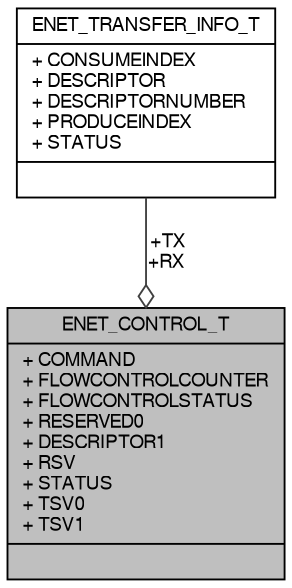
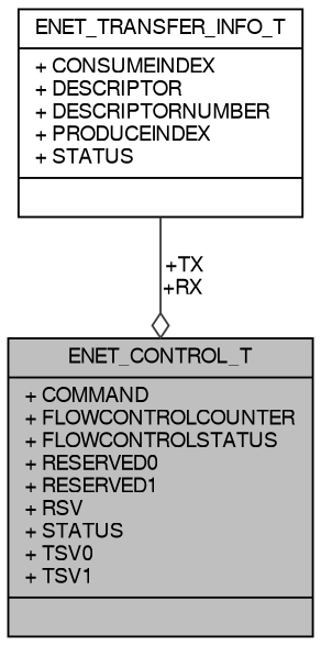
  digraph {
    node [color=black fontname=FreeSans fontsize=10 shape=record style=filled]
-   n1 [fillcolor=grey75 fontcolor=black height=0.2 label="{ENET_CONTROL_T\n|+ COMMAND\l+ FLOWCONTROLCOUNTER\l+ FLOWCONTROLSTATUS\l+ RESERVED0\l+ DESCRIPTOR1\l+ RSV\l+ STATUS\l+ TSV0\l+ TSV1\l|}" width=0.4]
+   n1 [fillcolor=grey75 fontcolor=black height=0.2 label="{ENET_CONTROL_T\n|+ COMMAND\l+ FLOWCONTROLCOUNTER\l+ FLOWCONTROLSTATUS\l+ RESERVED0\l+ RESERVED1\l+ RSV\l+ STATUS\l+ TSV0\l+ TSV1\l|}" width=0.4]
    n2 [fillcolor=white height=0.2 label="{ENET_TRANSFER_INFO_T\n|+ CONSUMEINDEX\l+ DESCRIPTOR\l+ DESCRIPTORNUMBER\l+ PRODUCEINDEX\l+ STATUS\l|}" width=0.4]
    n2 -> n1 [arrowhead=odiamond color=grey25 fontname=FreeSans fontsize=10 label=" +TX\n+RX" labelfontname=FreeSans labelfontsize=10 style=solid]
  }
